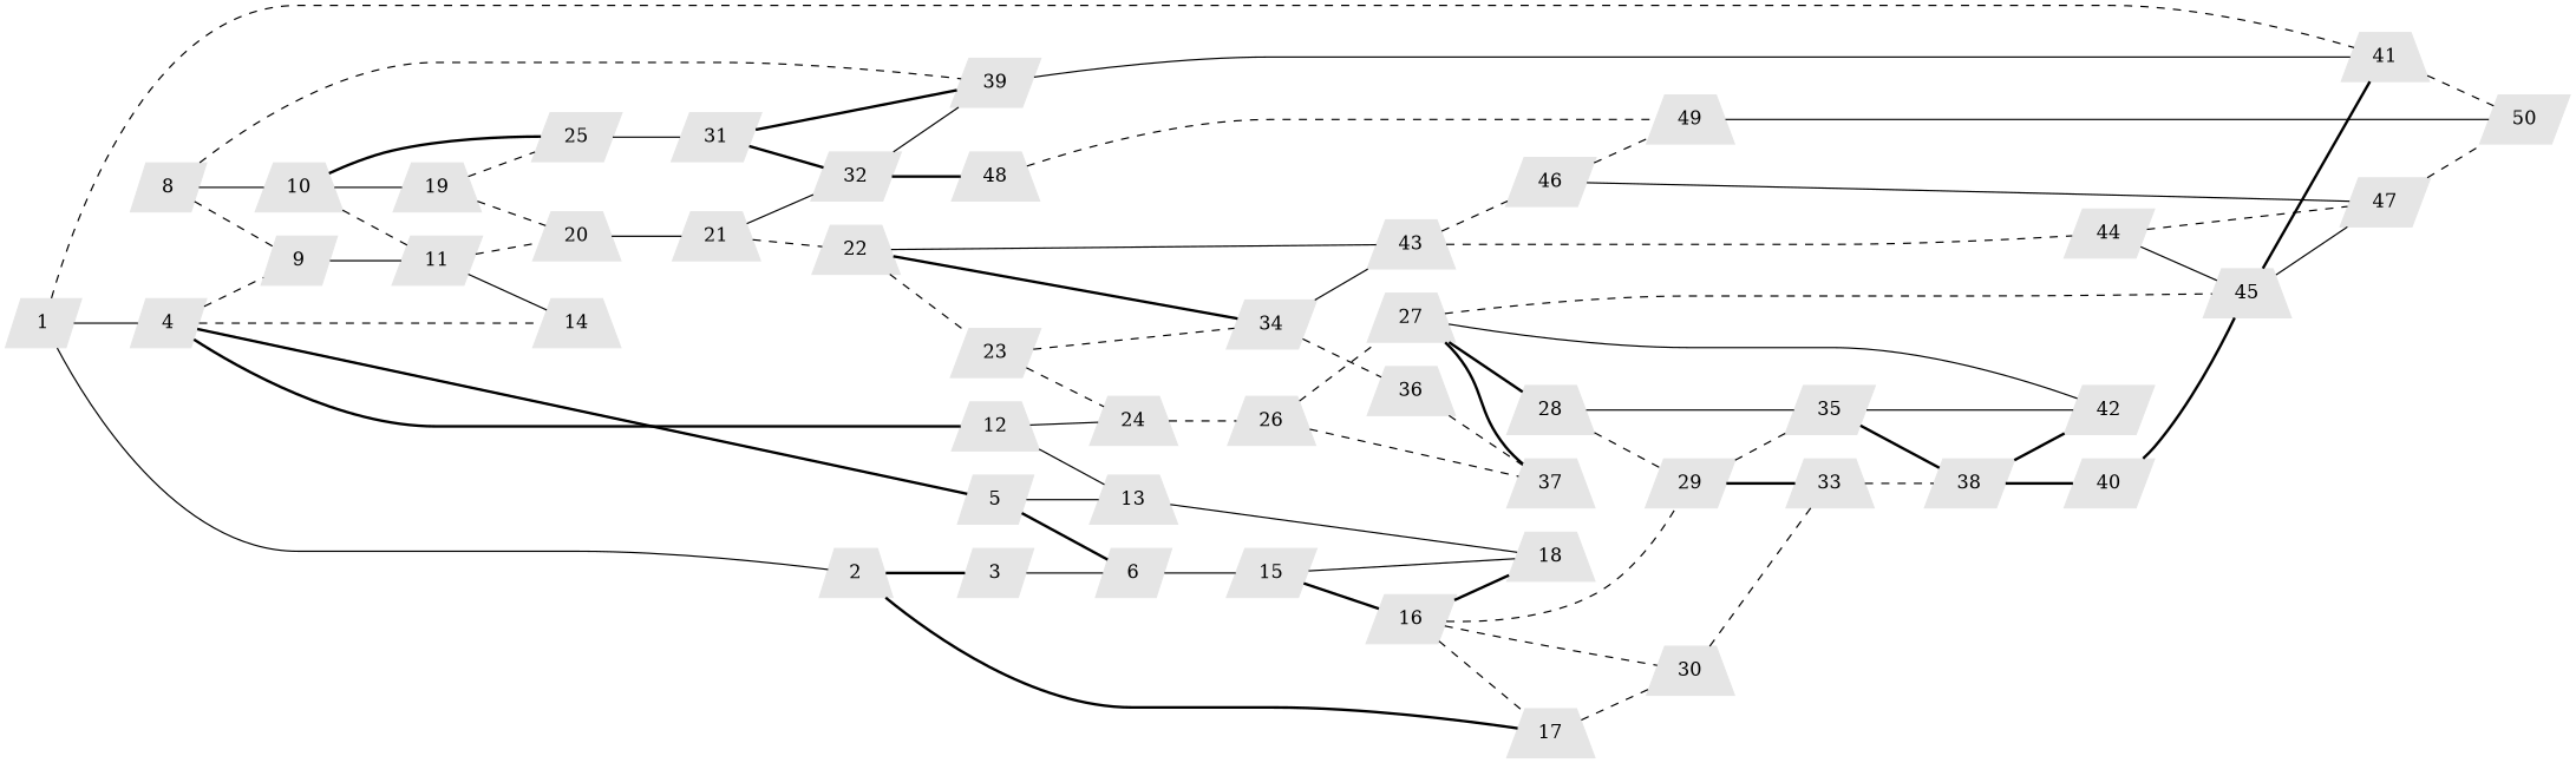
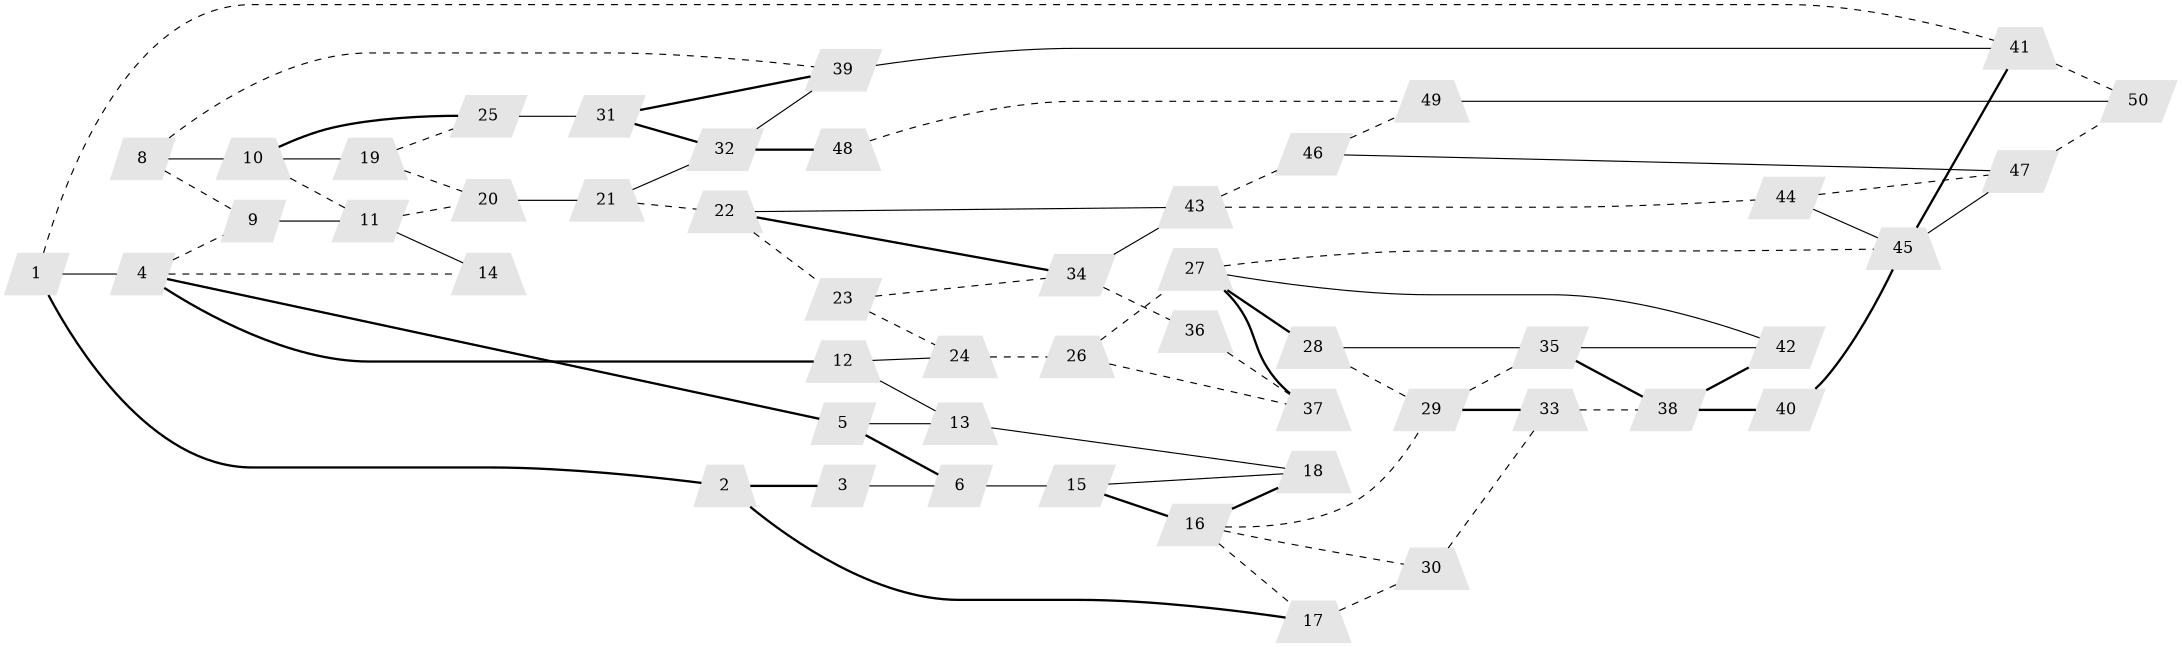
  graph {
    rankdir=LR
    node [color=gray90 shape=parallelogram style=filled]
    edge [style=dashed weight=1.0]
    2 [shape=trapezium]
    1
    4
    41 [shape=trapezium]
    3
    17 [shape=trapezium]
    5
    9
    12 [shape=trapezium]
    14 [shape=trapezium]
    50
    6
    30 [shape=trapezium]
    15
    13 [shape=trapezium]
    11
    24 [shape=trapezium]
    18 [shape=trapezium]
    16
    8
    10 [shape=trapezium]
    39
    19 [shape=trapezium]
    25
    20 [shape=trapezium]
    31
    21 [shape=trapezium]
    26 [shape=trapezium]
    29
    35
    33 [shape=trapezium]
    22 [shape=trapezium]
    32
    23
    34
    43 [shape=trapezium]
    48 [shape=trapezium]
    36 [shape=trapezium]
    44
    46
    27 [shape=trapezium]
    37 [shape=trapezium]
    28 [shape=trapezium]
    42
    45 [shape=trapezium]
    47
    38
    49 [shape=trapezium]
    40
    2 -- 3 [style=bold]
    2 -- 17 [style=bold]
-   1 -- 2 [style=solid]
+   1 -- 2 [style=bold]
    1 -- 4 [style=solid]
    1 -- 41
    4 -- 5 [style=bold]
    4 -- 9
    4 -- 12 [style=bold]
    4 -- 14 [weight=2.0]
    41 -- 50
    3 -- 6 [style=solid]
    17 -- 30
    5 -- 6 [style=bold]
    5 -- 13 [style=solid]
    9 -- 11 [style=solid]
    12 -- 13 [style=solid]
    12 -- 24 [style=solid]
    6 -- 15 [style=solid]
    30 -- 33
    15 -- 18 [style=solid]
    15 -- 16 [style=bold]
    13 -- 18 [style=solid]
    11 -- 14 [style=solid]
    11 -- 20
    24 -- 26
    16 -- 17
    16 -- 30
    16 -- 18 [style=bold]
    16 -- 29 [weight=2.0]
    8 -- 9
    8 -- 10 [style=solid]
    8 -- 39
    10 -- 11
    10 -- 19 [style=solid]
    10 -- 25 [style=bold]
    39 -- 41 [style=solid]
    19 -- 25
    19 -- 20
    25 -- 31 [style=solid]
    20 -- 21 [style=solid]
    31 -- 39 [style=bold]
    31 -- 32 [style=bold]
    21 -- 22 [weight=2.0]
    21 -- 32 [style=solid weight=2.0]
    26 -- 27
    26 -- 37
    29 -- 35
    29 -- 33 [style=bold]
    35 -- 42 [style=solid weight=2.0]
    35 -- 38 [style=bold]
    33 -- 38 [weight=2.0]
    22 -- 23
    22 -- 34 [style=bold]
    22 -- 43 [style=solid]
    32 -- 39 [style=solid]
    32 -- 48 [style=bold weight=2.0]
    23 -- 24
    23 -- 34
    34 -- 43 [style=solid weight=2.0]
    34 -- 36 [weight=2.0]
    43 -- 44
    43 -- 46
    48 -- 49
    36 -- 37
    44 -- 45 [style=solid]
    44 -- 47
    46 -- 47 [style=solid]
    46 -- 49
    27 -- 37 [style=bold]
    27 -- 28 [style=bold]
    27 -- 42 [style=solid]
    27 -- 45 [weight=2.0]
    28 -- 29
    28 -- 35 [style=solid weight=2.0]
    45 -- 41 [style=bold]
    45 -- 47 [style=solid]
    47 -- 50
    38 -- 42 [style=bold]
    38 -- 40 [style=bold weight=2.0]
    49 -- 50 [style=solid]
    40 -- 45 [style=bold]
  }
